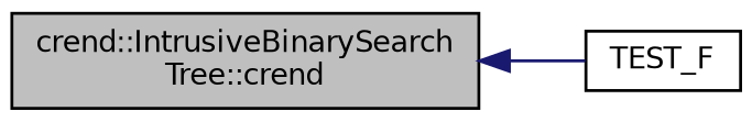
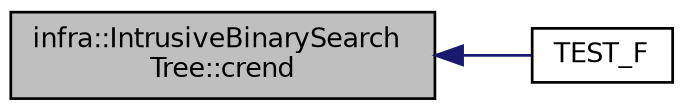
  digraph {
    rankdir=LR
    node [color=black fontname=Helvetica fontsize=10 shape=record style=filled]
-   n1 [fillcolor=grey75 fontcolor=black height=0.2 label="crend::IntrusiveBinarySearch\lTree::crend" width=0.4]
+   n1 [fillcolor=grey75 fontcolor=black height=0.2 label="infra::IntrusiveBinarySearch\lTree::crend" width=0.4]
    n2 [fillcolor=white height=0.2 label=TEST_F width=0.4]
    n1 -> n2 [color=midnightblue dir=back fontname=Helvetica fontsize=10 labelfontname=Helvetica labelfontsize=10 style=solid]
  }
